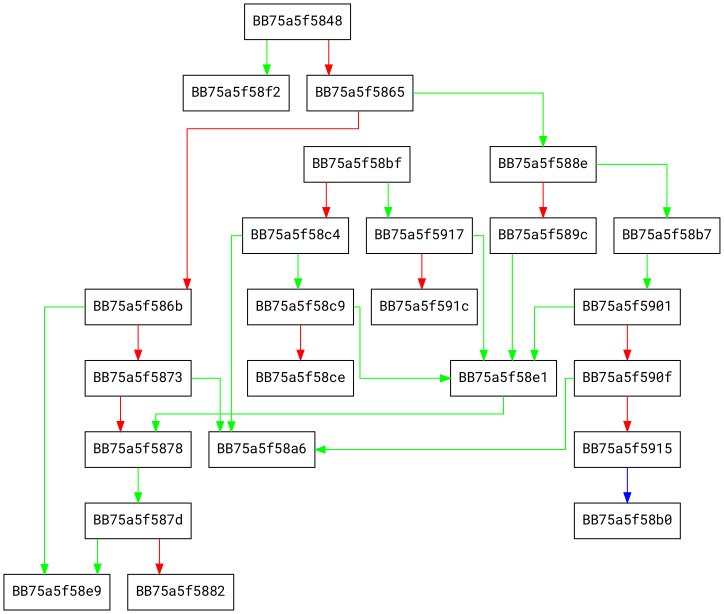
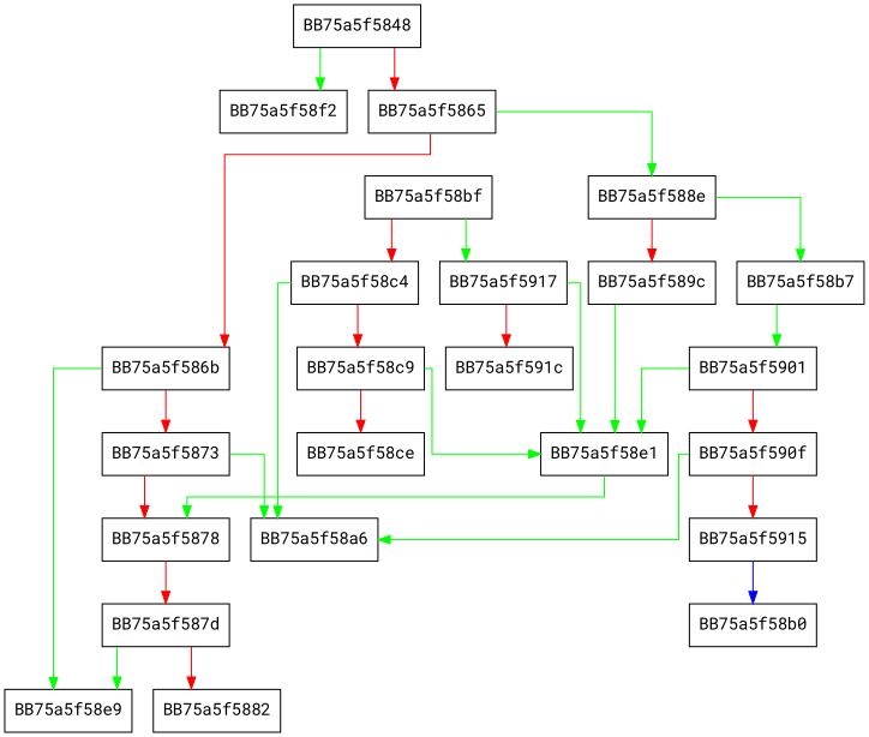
  digraph {
    fontname="Roboto Mono"
    splines=ortho
    node [fontname="Roboto Mono" shape=box]
    edge [color=green fontname="Roboto Mono"]
    BB75a5f5848
    BB75a5f58f2
    BB75a5f5865
    BB75a5f588e
    BB75a5f586b
    BB75a5f58b7
    BB75a5f589c
    BB75a5f58e9
    BB75a5f5873
    BB75a5f5901
    BB75a5f58e1
    BB75a5f58a6
    BB75a5f5878
    BB75a5f587d
    BB75a5f5882
    BB75a5f590f
    BB75a5f58bf
    BB75a5f5917
    BB75a5f58c4
    BB75a5f5915
    BB75a5f591c
    BB75a5f58c9
    BB75a5f58ce
    BB75a5f58b0
    BB75a5f5848 -> BB75a5f58f2
    BB75a5f5848 -> BB75a5f5865 [color=red]
    BB75a5f5865 -> BB75a5f588e
    BB75a5f5865 -> BB75a5f586b [color=red]
    BB75a5f588e -> BB75a5f58b7
    BB75a5f588e -> BB75a5f589c [color=red]
    BB75a5f586b -> BB75a5f58e9
    BB75a5f586b -> BB75a5f5873 [color=red]
    BB75a5f58b7 -> BB75a5f5901
    BB75a5f589c -> BB75a5f58e1
    BB75a5f5873 -> BB75a5f58a6
    BB75a5f5873 -> BB75a5f5878 [color=red]
    BB75a5f5901 -> BB75a5f58e1
    BB75a5f5901 -> BB75a5f590f [color=red]
    BB75a5f58e1 -> BB75a5f5878
-   BB75a5f5878 -> BB75a5f587d
+   BB75a5f5878 -> BB75a5f587d [color=red]
    BB75a5f587d -> BB75a5f58e9
    BB75a5f587d -> BB75a5f5882 [color=red]
    BB75a5f590f -> BB75a5f58a6
    BB75a5f590f -> BB75a5f5915 [color=red]
    BB75a5f58bf -> BB75a5f5917
    BB75a5f58bf -> BB75a5f58c4 [color=red]
    BB75a5f5917 -> BB75a5f58e1
    BB75a5f5917 -> BB75a5f591c [color=red]
    BB75a5f58c4 -> BB75a5f58a6
-   BB75a5f58c4 -> BB75a5f58c9
+   BB75a5f58c4 -> BB75a5f58c9 [color=red]
    BB75a5f5915 -> BB75a5f58b0 [color=blue]
    BB75a5f58c9 -> BB75a5f58e1
    BB75a5f58c9 -> BB75a5f58ce [color=red]
  }
